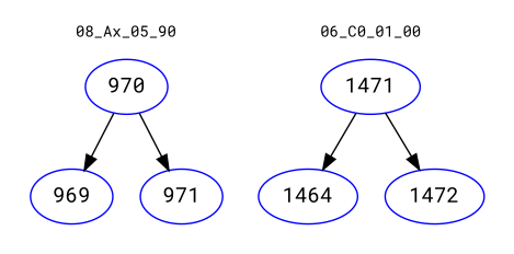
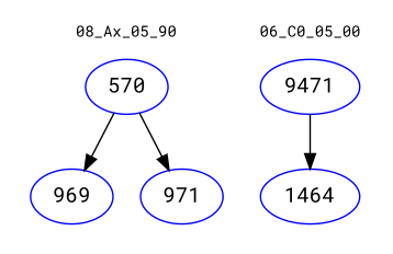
  digraph {
    fontname="Roboto Mono"
    node [color=blue fontname="Roboto Mono"]
    edge [color=black fontname="Roboto Mono"]
-   n1 [label=970]
+   n1 [label=570]
    n2 [label=969]
    n3 [label=971]
-   n4 [label=1471]
+   n4 [label=9471]
    n5 [label=1464]
-   n6 [label=1472]
    subgraph cluster_1 {
      color=white
      fontsize=10
      label="08_Ax_05_90"
      n1
      n2
      n3
    }
    subgraph cluster_2 {
      color=white
      fontsize=10
-     label="06_C0_01_00"
+     label="06_C0_05_00"
      n4
      n5
-     n6
    }
    n1 -> n2
    n1 -> n3
    n4 -> n5
-   n4 -> n6
  }
